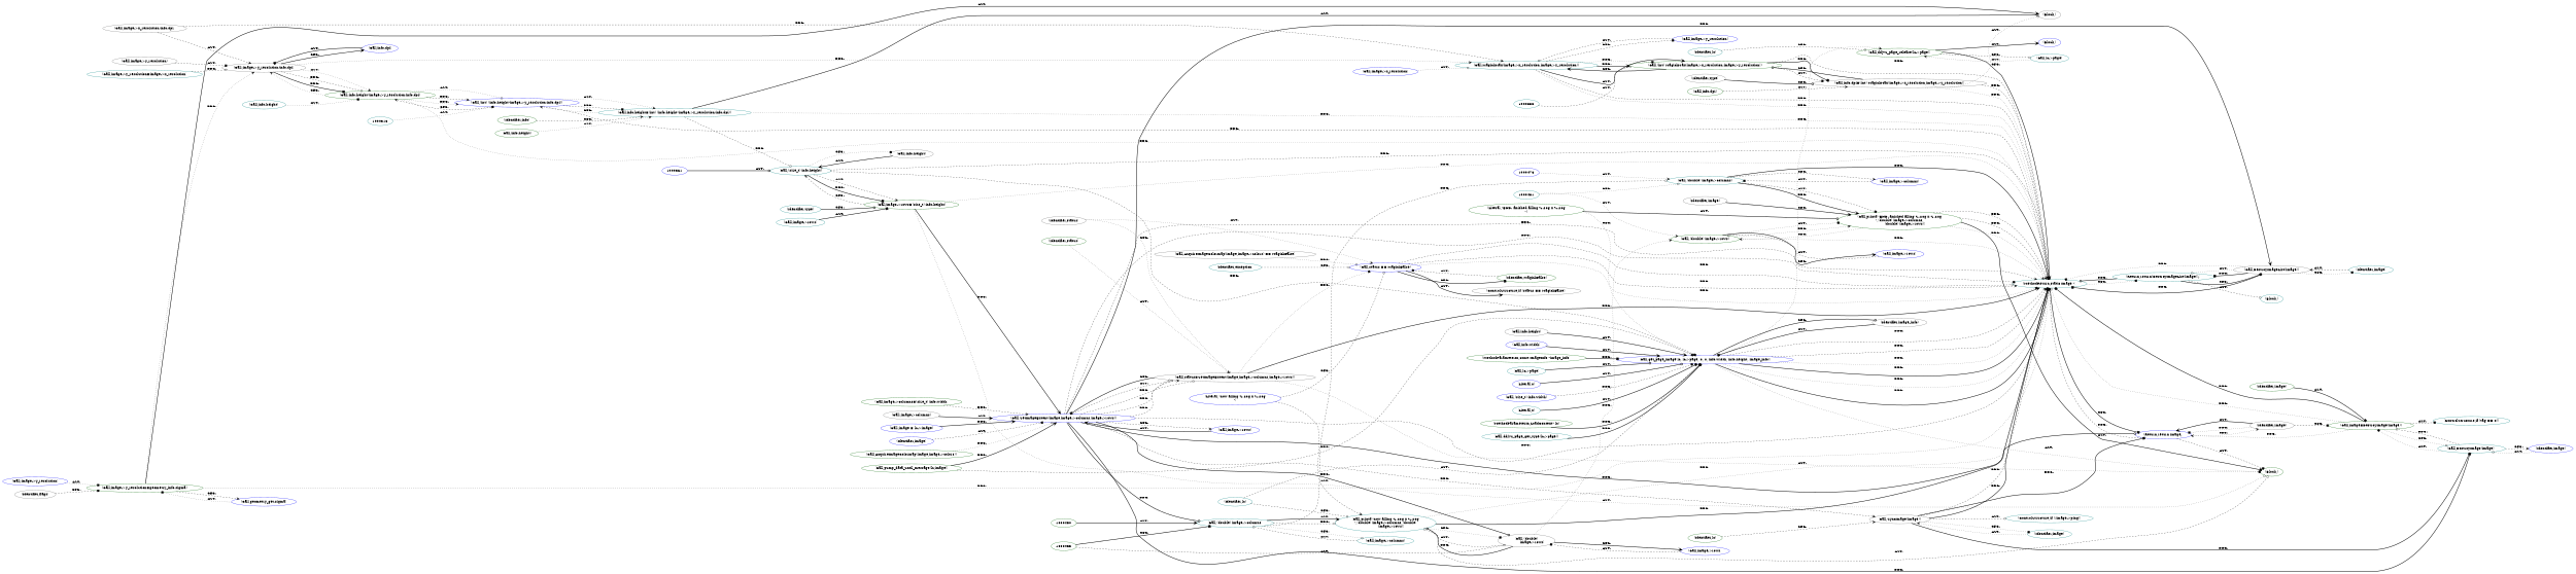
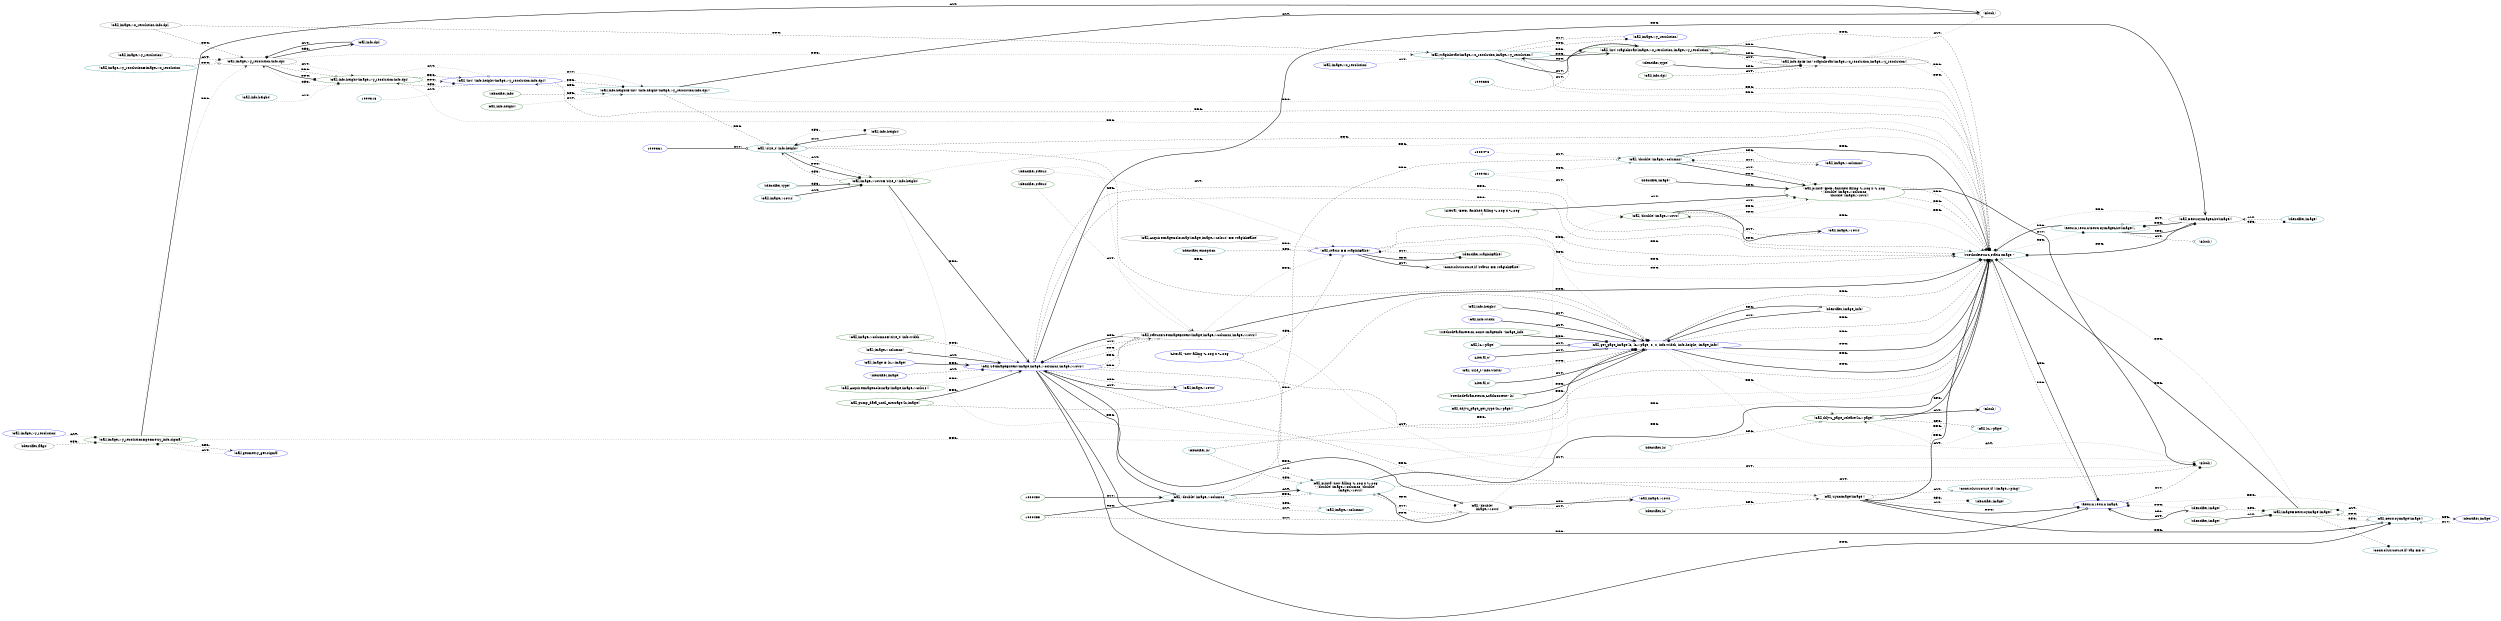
  digraph {
    rankdir=LR
    node [color=teal]
    edge [arrowhead=vee style=dashed]
    n1 [color=darkgreen label="(Call,image->y_resolution=geometry_info.sigma)"]
    n2 [color=gray40 label="(Call,image->y_resolution/info.dpi)"]
    n3 [label="(MethodReturn,static Image *)"]
    n4 [color=gray40 label="(Block,)"]
    n5 [color=blue label="(Call,geometry_get.sigma)"]
    n6 [color=darkgreen label="(Call,info.height*image->y_resolution/info.dpi)"]
    n7 [label="(Call,MagickMax(image->x_resolution,image->y_resolution))"]
    n8 [color=blue label="(Call,info.dpi)"]
    n9 [color=blue label="(Return,return image;)"]
    n10 [label="(Return,return(DestroyImageList(image));)"]
    n11 [color=blue label="(Call,(int) (info.height*image->y_resolution/info.dpi))"]
    n12 [color=darkgreen label="(Call,(int) MagickMax(image->x_resolution,image->y_resolution))"]
    n13 [color=blue label="(Call,image->y_resolution)"]
    n14 [label="(Call,info.height=(int) (info.height*image->y_resolution/info.dpi))"]
    n15 [label="(Call,(size_t) info.height)"]
    n16 [color=darkgreen label="(Call,image->rows=(size_t) info.height)"]
    n17 [color=blue label="(Call,get_page_image(lc, lc->page, 0, 0, info.width, info.height, image_info))"]
    n18 [color=gray40 label="(Call,info.height)"]
    n19 [color=blue label="(Call,SetImageExtent(image,image->columns,image->rows))"]
    n20 [color=darkgreen label="(Block,)"]
    n21 [color=darkgreen label="(Call,ddjvu_page_release(lc->page))"]
    n22 [color=gray40 label="(Identifier,image_info)"]
    n23 [color=gray40 label="(Call,status=SetImageExtent(image,image->columns,image->rows))"]
    n24 [color=gray40 label="(Call,DestroyImageList(image))"]
    n25 [label="(Call,(double) image->columns)"]
    n26 [color=gray40 label="(Call,(double)\n           image->rows)"]
    n27 [color=gray40 label="(Call,SyncImage(image))"]
    n28 [label="(Call,DestroyImage(image))"]
    n29 [color=blue label="(Call,image->rows)"]
    n30 [color=blue label="(Call,status == MagickFalse)"]
    n31 [label="(Identifier,image)"]
    n32 [label="(Call,printf(\"now filling %.20g x %.20g\n\",(double) image->columns,(double)\n           image->rows))"]
    n33 [label="(Call,(double) image->columns)"]
    n34 [label="(Call,image->columns)"]
    n35 [color=darkgreen label="(Call,(double) image->rows)"]
    n36 [color=blue label="(Call,image->rows)"]
    n37 [label="(ControlStructure,if (!image->ping))"]
    n38 [label="(Identifier,image)"]
    n39 [color=darkgreen label="(Call,image=DestroyImage(image))"]
    n40 [color=blue label="(Identifier,image)"]
    n41 [color=gray40 label="(Identifier,image)"]
    n42 [color=gray40 label="(ControlStructure,if (status == MagickFalse))"]
    n43 [color=darkgreen label="(Identifier,MagickFalse)"]
    n44 [label="(Block,)"]
    n45 [color=darkgreen label="(Call,printf(\"END: finished filling %.20g x %.20g\n\",(double) image->columns,\n          (double) image->rows))"]
    n46 [color=blue label="(Call,image->columns)"]
    n47 [color=blue label="(Call,image->rows)"]
    n48 [label="(ControlStructure,if (tag == 0))"]
    n49 [label="(Call,lc->page)"]
    n50 [color=blue label="(Block,)"]
    n51 [color=gray40 label="(Call,info.dpi=(int) MagickMax(image->x_resolution,image->y_resolution))"]
    n52 [color=darkgreen label="(Literal,\"END: finished filling %.20g x %.20g\n\")"]
    n53 [label="(Call,image->y_resolution=image->x_resolution)"]
    n54 [color=gray40 label="(Identifier,image)"]
    n55 [color=gray40 label="(Call,info.height)"]
    n56 [color=darkgreen label="(Identifier,lc)"]
    n57 [color=darkgreen label="(Identifier,info)"]
    n58 [color=blue label="(Call,info.width)"]
    n59 [color=darkgreen label="(Call,AcquireImageColormap(image,image->colors))"]
    n60 [color=darkgreen label="(Call,image->columns=(size_t) info.width)"]
    n61 [color=darkgreen label="(Call,info.height)"]
    n62 [label="(Call,info.height)"]
    n63 [label="(Identifier,lc)"]
    n64 [color=gray40 label="(Identifier,status)"]
    n65 [label="(Identifier,exception)"]
    n66 [color=darkgreen label="(MethodParameterIn,const ImageInfo *image_info)"]
    n67 [label="(Call,lc->page)"]
    n68 [color=blue label="(Literal,0)"]
    n69 [label="(Call,image->rows)"]
    n70 [color=gray40 label="(Call,image->x_resolution/info.dpi)"]
    n71 [color=gray40 label="(Call,image->columns)"]
    n72 [color=blue label="(Call,(size_t) info.width)"]
    n73 [color=blue label="(Call,image = lc->image)"]
    n74 [label="(Literal,0)"]
    n75 [color=darkgreen label="(MethodParameterIn,LoadContext* lc)"]
    n76 [color=blue label="(Call,image->x_resolution)"]
    n77 [color=blue label="(Call,image->y_resolution)"]
    n78 [label="(Identifier,type)"]
    n79 [color=darkgreen label="(Identifier,status)"]
    n80 [label="(Identifier,lc)"]
    n81 [color=darkgreen label="(Call,info.dpi)"]
    n82 [color=gray40 label="(Identifier,type)"]
    n83 [color=gray40 label="(Call,image->y_resolution)"]
    n84 [color=gray40 label="(Identifier,flags)"]
    n85 [color=darkgreen label="(Identifier,image)"]
    n86 [label="(Call,ddjvu_page_get_type(lc->page))"]
    n87 [color=gray40 label="(Call,AcquireImageColormap(image,image->colors) == MagickFalse)"]
    n88 [color=darkgreen label="(Call,pump_data_until_message(lc,image))"]
    n89 [color=blue label="(Identifier,image)"]
    n90 [color=blue label="(Literal,\"now filling %.20g x %.20g\n\")"]
    1000316
    1000361 [color=blue]
    1000450 [color=darkgreen]
    1000455 [color=darkgreen]
    1000476 [color=blue]
    1000481
    1000333
    n1 -> n2 [label="DDG: " style=dotted]
    n1 -> n3 [arrowhead=odot label="DDG: " style=dotted]
    n1 -> n4 [label="AST: " style=bold]
    n1 -> n5 [label="CFG: "]
    n2 -> n6 [label="AST: " style=dotted]
    n2 -> n6 [arrowhead=odot label="DDG: "]
    n2 -> n6 [arrowhead=box label="DDG: " style=bold]
    n2 -> n7 [label="DDG: " style=dotted]
    n2 -> n8 [label="CFG: " style=bold]
    n3 -> n9 [arrowhead=box label="CFG: " style=bold]
    n3 -> n10 [arrowhead=box label="CFG: " style=dotted]
    n5 -> n1 [arrowhead=box label="AST: " style=dotted]
    n6 -> n2 [label="CFG: " style=dotted]
    n6 -> n3 [arrowhead=odot label="DDG: " style=dotted]
    n6 -> n11 [arrowhead=odot label="AST: " style=dotted]
    n6 -> n11 [label="DDG: "]
    n6 -> n11 [label="DDG: " style=dotted]
    n7 -> n3 [arrowhead=box label="DDG: "]
    n7 -> n3 [arrowhead=box label="DDG: " style=dotted]
    n7 -> n12 [label="AST: " style=bold]
    n7 -> n12 [arrowhead=box label="DDG: " style=dotted]
    n7 -> n12 [label="DDG: " style=bold]
    n7 -> n13 [arrowhead=box label="CFG: "]
    n8 -> n2 [arrowhead=box label="AST: " style=bold]
    n9 -> n3 [label="DDG: "]
    n9 -> n20 [arrowhead=box label="AST: "]
    n9 -> n41 [label="CFG: " style=dotted]
    n10 -> n3 [arrowhead=odot label="DDG: " style=bold]
    n10 -> n24 [arrowhead=box label="CFG: " style=bold]
    n10 -> n44 [arrowhead=odot label="AST: "]
    n11 -> n3 [label="DDG: "]
    n11 -> n6 [label="CFG: "]
    n11 -> n14 [label="AST: " style=dotted]
    n11 -> n14 [arrowhead=box label="DDG: "]
    n12 -> n3 [label="DDG: "]
    n12 -> n7 [label="CFG: " style=bold]
    n12 -> n51 [arrowhead=box label="AST: "]
    n12 -> n51 [arrowhead=box label="DDG: " style=bold]
    n13 -> n7 [arrowhead=odot label="AST: "]
    n14 -> n3 [arrowhead=odot label="DDG: " style=dotted]
    n14 -> n4 [arrowhead=odot label="AST: " style=bold]
    n14 -> n11 [label="CFG: " style=dotted]
    n14 -> n15 [arrowhead=odot label="DDG: "]
    n15 -> n3 [arrowhead=box label="DDG: "]
    n15 -> n16 [label="AST: "]
    n15 -> n16 [arrowhead=box label="DDG: " style=bold]
    n15 -> n17 [arrowhead=box label="DDG: "]
    n15 -> n18 [arrowhead=box label="CFG: " style=dotted]
    n16 -> n3 [label="DDG: " style=dotted]
    n16 -> n15 [label="CFG: "]
    n16 -> n19 [label="DDG: " style=bold]
    n16 -> n20 [arrowhead=odot label="AST: " style=dotted]
    n17 -> n3 [label="DDG: "]
    n17 -> n3 [label="DDG: "]
    n17 -> n3 [arrowhead=box label="DDG: " style=dotted]
    n17 -> n3 [arrowhead=odot label="DDG: " style=bold]
    n17 -> n3 [label="DDG: " style=dotted]
    n17 -> n3 [label="DDG: " style=bold]
    n17 -> n20 [arrowhead=odot label="AST: " style=dotted]
    n17 -> n21 [label="DDG: " style=dotted]
    n17 -> n22 [arrowhead=odot label="CFG: " style=bold]
    n18 -> n15 [label="AST: " style=bold]
    n19 -> n3 [arrowhead=box label="DDG: "]
    n19 -> n3 [label="DDG: "]
    n19 -> n3 [arrowhead=box label="DDG: "]
    n19 -> n9 [arrowhead=odot label="DDG: " style=bold]
    n19 -> n23 [label="AST: "]
    n19 -> n23 [arrowhead=odot label="DDG: "]
    n19 -> n23 [arrowhead=odot label="DDG: "]
    n19 -> n23 [arrowhead=odot label="DDG: "]
    n19 -> n24 [label="DDG: " style=bold]
    n19 -> n25 [arrowhead=odot label="DDG: " style=bold]
    n19 -> n26 [arrowhead=odot label="DDG: " style=bold]
    n19 -> n27 [label="DDG: "]
    n19 -> n28 [arrowhead=box label="DDG: " style=bold]
    n19 -> n29 [label="CFG: "]
    n21 -> n3 [label="CFG: " style=bold]
    n21 -> n49 [arrowhead=odot label="CFG: "]
    n21 -> n50 [label="AST: " style=bold]
    n22 -> n17 [arrowhead=box label="AST: " style=bold]
    n23 -> n3 [label="DDG: " style=bold]
    n23 -> n19 [arrowhead=box label="CFG: " style=bold]
    n23 -> n20 [arrowhead=box label="AST: " style=dotted]
    n23 -> n30 [arrowhead=box label="DDG: " style=dotted]
    n24 -> n3 [arrowhead=box label="DDG: " style=bold]
    n24 -> n3 [arrowhead=box label="DDG: " style=dotted]
    n24 -> n10 [arrowhead=odot label="AST: " style=dotted]
    n24 -> n10 [arrowhead=box label="DDG: " style=bold]
    n24 -> n31 [arrowhead=box label="CFG: " style=dotted]
    n25 -> n32 [label="AST: " style=bold]
    n25 -> n32 [arrowhead=odot label="DDG: "]
    n25 -> n33 [arrowhead=odot label="DDG: "]
    n25 -> n34 [arrowhead=odot label="CFG: " style=dotted]
    n26 -> n32 [arrowhead=odot label="AST: "]
    n26 -> n32 [arrowhead=odot label="DDG: " style=bold]
    n26 -> n35 [label="DDG: " style=dotted]
    n26 -> n36 [label="CFG: " style=bold]
    n27 -> n3 [arrowhead=odot label="DDG: "]
    n27 -> n3 [arrowhead=box label="DDG: " style=bold]
    n27 -> n9 [arrowhead=box label="DDG: " style=bold]
    n27 -> n28 [arrowhead=odot label="DDG: " style=bold]
    n27 -> n37 [arrowhead=odot label="AST: "]
    n27 -> n38 [arrowhead=box label="CFG: " style=dotted]
    n28 -> n39 [arrowhead=box label="AST: " style=dotted]
    n28 -> n39 [arrowhead=odot label="DDG: "]
    n28 -> n40 [label="CFG: "]
    n29 -> n19 [label="AST: " style=bold]
    n30 -> n3 [arrowhead=box label="DDG: " style=dotted]
    n30 -> n3 [arrowhead=odot label="DDG: "]
    n30 -> n3 [label="DDG: "]
    n30 -> n42 [label="AST: " style=bold]
    n30 -> n43 [arrowhead=box label="CFG: " style=bold]
    n31 -> n24 [label="AST: "]
    n32 -> n3 [arrowhead=odot label="DDG: " style=dotted]
    n32 -> n3 [arrowhead=box label="DDG: " style=bold]
    n32 -> n20 [arrowhead=odot label="AST: "]
    n32 -> n26 [arrowhead=box label="CFG: " style=dotted]
    n33 -> n3 [label="DDG: " style=bold]
    n33 -> n45 [arrowhead=box label="AST: "]
    n33 -> n45 [label="DDG: " style=bold]
    n33 -> n46 [label="CFG: "]
    n34 -> n25 [arrowhead=odot label="AST: "]
    n35 -> n3 [label="DDG: " style=dotted]
    n35 -> n45 [arrowhead=box label="AST: " style=dotted]
    n35 -> n45 [label="DDG: " style=dotted]
    n35 -> n47 [label="CFG: " style=bold]
    n36 -> n26 [arrowhead=box label="AST: "]
    n38 -> n27 [label="AST: " style=dotted]
    n39 -> n3 [arrowhead=box label="DDG: " style=bold]
    n39 -> n3 [arrowhead=odot label="DDG: " style=dotted]
-   n39 -> n9 [label="DDG: " style=dotted]
+   n28 -> n9 [label="DDG: " style=dotted]
    n39 -> n28 [arrowhead=odot label="CFG: " style=dotted]
    n39 -> n48 [arrowhead=box label="AST: "]
    n40 -> n28 [arrowhead=odot label="AST: " style=dotted]
    n41 -> n9 [label="AST: " style=bold]
    n41 -> n9 [arrowhead=box label="DDG: " style=dotted]
    n41 -> n39 [arrowhead=box label="CFG: "]
    n43 -> n30 [arrowhead=box label="AST: "]
    n45 -> n3 [arrowhead=odot label="DDG: "]
    n45 -> n3 [label="DDG: "]
    n45 -> n3 [label="DDG: " style=dotted]
    n45 -> n20 [arrowhead=box label="AST: " style=bold]
    n45 -> n35 [label="CFG: " style=dotted]
    n46 -> n33 [arrowhead=box label="AST: "]
    n47 -> n35 [arrowhead=odot label="AST: "]
    n49 -> n21 [label="AST: " style=dotted]
    n51 -> n3 [label="DDG: " style=dotted]
    n51 -> n3 [label="DDG: "]
    n51 -> n4 [arrowhead=odot label="AST: " style=dotted]
    n51 -> n12 [arrowhead=odot label="CFG: " style=bold]
    n52 -> n17 [arrowhead=box label="CFG: " style=dotted]
    n52 -> n45 [arrowhead=odot label="AST: " style=bold]
    n53 -> n2 [arrowhead=odot label="DDG: "]
    n54 -> n45 [label="CFG: " style=bold]
    n55 -> n17 [label="AST: " style=bold]
    n56 -> n27 [label="CFG: "]
    n57 -> n14 [label="CFG: "]
    n58 -> n17 [label="AST: " style=bold]
    n59 -> n19 [arrowhead=odot label="DDG: " style=dotted]
    n60 -> n19 [label="DDG: "]
    n61 -> n14 [label="AST: " style=dotted]
    n62 -> n6 [arrowhead=box label="AST: " style=dotted]
    n63 -> n17 [arrowhead=box label="AST: "]
    n63 -> n32 [arrowhead=odot label="CFG: "]
    n64 -> n23 [arrowhead=odot label="CFG: " style=dotted]
    n64 -> n30 [label="AST: " style=dotted]
    n65 -> n30 [arrowhead=odot label="CFG: "]
    n66 -> n17 [arrowhead=box label="DDG: " style=bold]
    n67 -> n17 [arrowhead=odot label="AST: " style=bold]
    n68 -> n17 [arrowhead=odot label="AST: " style=bold]
    n69 -> n16 [arrowhead=box label="AST: " style=bold]
-   n70 -> n2 [label="AST: "]
+   n70 -> n2 [label="DDG: "]
    n70 -> n7 [label="DDG: "]
    n71 -> n19 [label="AST: " style=bold]
    n72 -> n17 [arrowhead=box label="DDG: "]
    n73 -> n19 [label="DDG: " style=bold]
    n74 -> n17 [arrowhead=box label="AST: " style=bold]
    n75 -> n17 [arrowhead=odot label="DDG: " style=bold]
    n76 -> n7 [arrowhead=odot label="AST: " style=dotted]
    n77 -> n1 [arrowhead=box label="AST: " style=dotted]
    n78 -> n16 [arrowhead=odot label="CFG: " style=bold]
    n79 -> n23 [label="AST: " style=dotted]
    n80 -> n21 [arrowhead=odot label="CFG: "]
    n81 -> n51 [label="AST: "]
    n82 -> n51 [arrowhead=odot label="CFG: " style=bold]
    n83 -> n2 [arrowhead=box label="AST: "]
    n84 -> n1 [arrowhead=box label="CFG: "]
    n85 -> n39 [arrowhead=box label="AST: " style=bold]
    n86 -> n17 [arrowhead=box label="DDG: " style=bold]
    n87 -> n30 [arrowhead=odot label="DDG: " style=dotted]
    n88 -> n17 [label="DDG: "]
    n88 -> n19 [label="DDG: " style=bold]
    n89 -> n19 [arrowhead=box label="AST: "]
    n90 -> n30 [arrowhead=odot label="CFG: "]
    n90 -> n32 [label="AST: "]
    1000316 -> n11 [arrowhead=box label="AST: " style=dotted]
    1000361 -> n15 [arrowhead=odot label="AST: " style=bold]
    1000450 -> n25 [label="AST: " style=bold]
    1000455 -> n25 [arrowhead=box label="CFG: " style=bold]
    1000455 -> n26 [arrowhead=odot label="AST: "]
    1000476 -> n33 [label="AST: " style=dotted]
    1000481 -> n33 [arrowhead=odot label="CFG: " style=dotted]
    1000481 -> n35 [label="AST: " style=dotted]
    1000333 -> n12 [arrowhead=odot label="AST: "]
  }
